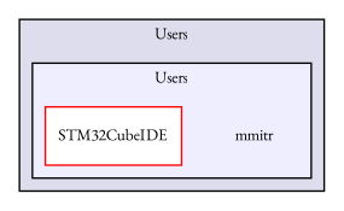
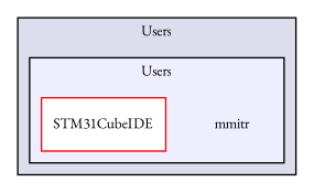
  digraph {
    compound=true
    fontname="EB Garamond"
    node [fontname="EB Garamond" fontsize=10]
    n1 [label=mmitr shape=plaintext]
-   n2 [color=red fillcolor=white label=STM32CubeIDE shape=box style=filled]
+   n2 [color=red fillcolor=white label=STM31CubeIDE shape=box style=filled]
    subgraph cluster_1 {
      bgcolor="#ddddee"
      fontsize=10
      label=Users
      pencolor=black
      subgraph cluster_2 {
        bgcolor="#eeeeff"
        fontsize=10
        pencolor=black
        n1
        n2
      }
    }
  }
